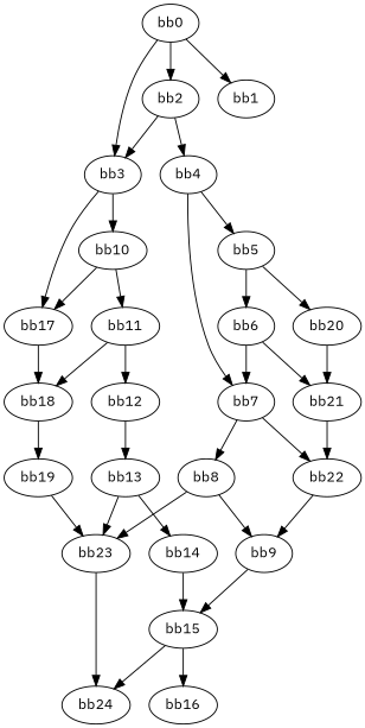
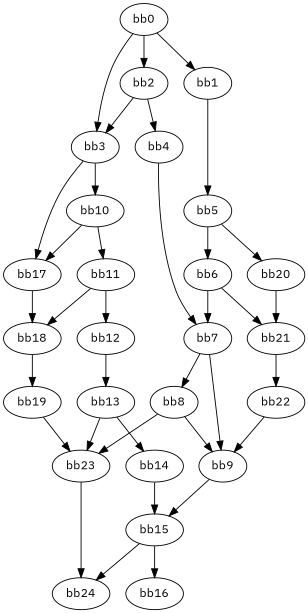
  digraph {
    fontname="IBM Plex Sans"
    node [fontname="IBM Plex Sans"]
    edge [fontname="IBM Plex Sans"]
    n1 [label="bb0\l"]
    n2 [label="bb1\l"]
    n3 [label="bb2\l"]
    n4 [label="bb3\l"]
    n5 [label="bb4\l"]
    n6 [label="bb10\l"]
    n7 [label="bb17\l"]
    n8 [label="bb5\l"]
    n9 [label="bb7\l"]
    n10 [label="bb11\l"]
    n11 [label="bb18\l"]
    n12 [label="bb20\l"]
    n13 [label="bb6\l"]
    n14 [label="bb21\l"]
    n15 [label="bb8\l"]
    n16 [label="bb22\l"]
    n17 [label="bb9\l"]
    n18 [label="bb23\l"]
    n19 [label="bb15\l"]
    n20 [label="bb24\l"]
    n21 [label="bb16\l"]
    n22 [label="bb12\l"]
    n23 [label="bb13\l"]
    n24 [label="bb19\l"]
    n25 [label="bb14\l"]
    n1 -> n2
    n1 -> n3
    n1 -> n4
    n3 -> n4
    n3 -> n5
    n4 -> n6
    n4 -> n7
-   n5 -> n8
+   n2 -> n8
    n5 -> n9
    n6 -> n7
    n6 -> n10
    n7 -> n11
    n8 -> n12
    n8 -> n13
    n9 -> n15
-   n9 -> n16
+   n9 -> n17
    n10 -> n11
    n10 -> n22
    n11 -> n24
    n12 -> n14
    n13 -> n9
    n13 -> n14
    n14 -> n16
    n15 -> n17
    n15 -> n18
    n16 -> n17
    n17 -> n19
    n18 -> n20
    n19 -> n20
    n19 -> n21
    n22 -> n23
    n23 -> n18
    n23 -> n25
    n24 -> n18
    n25 -> n19
  }
